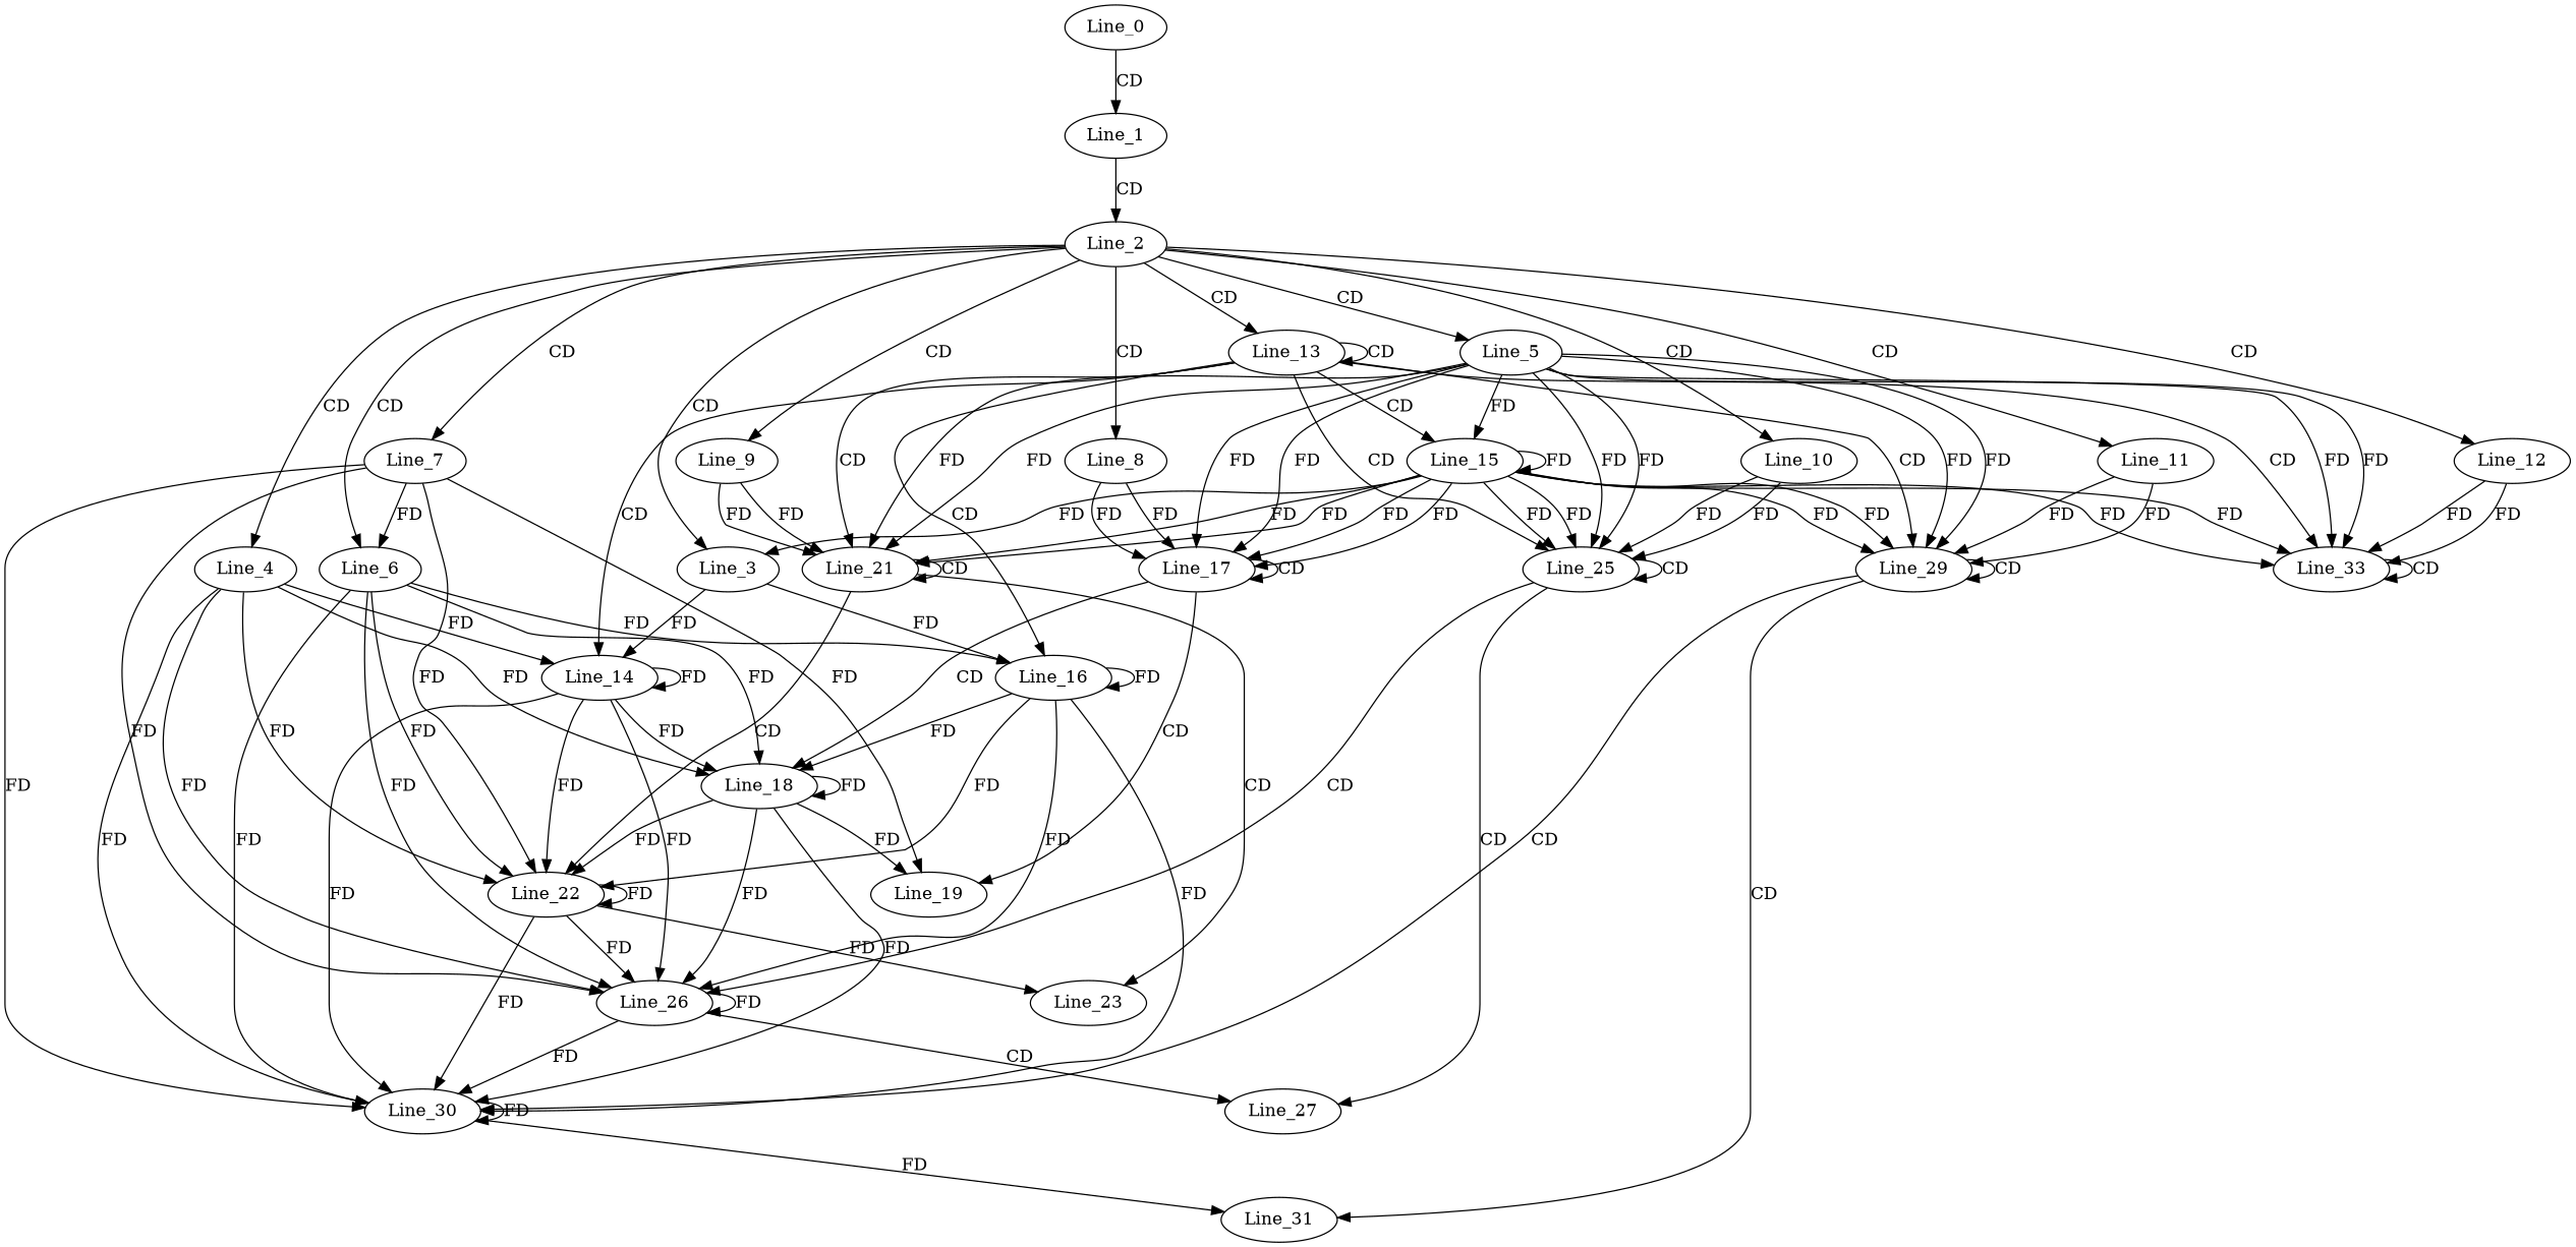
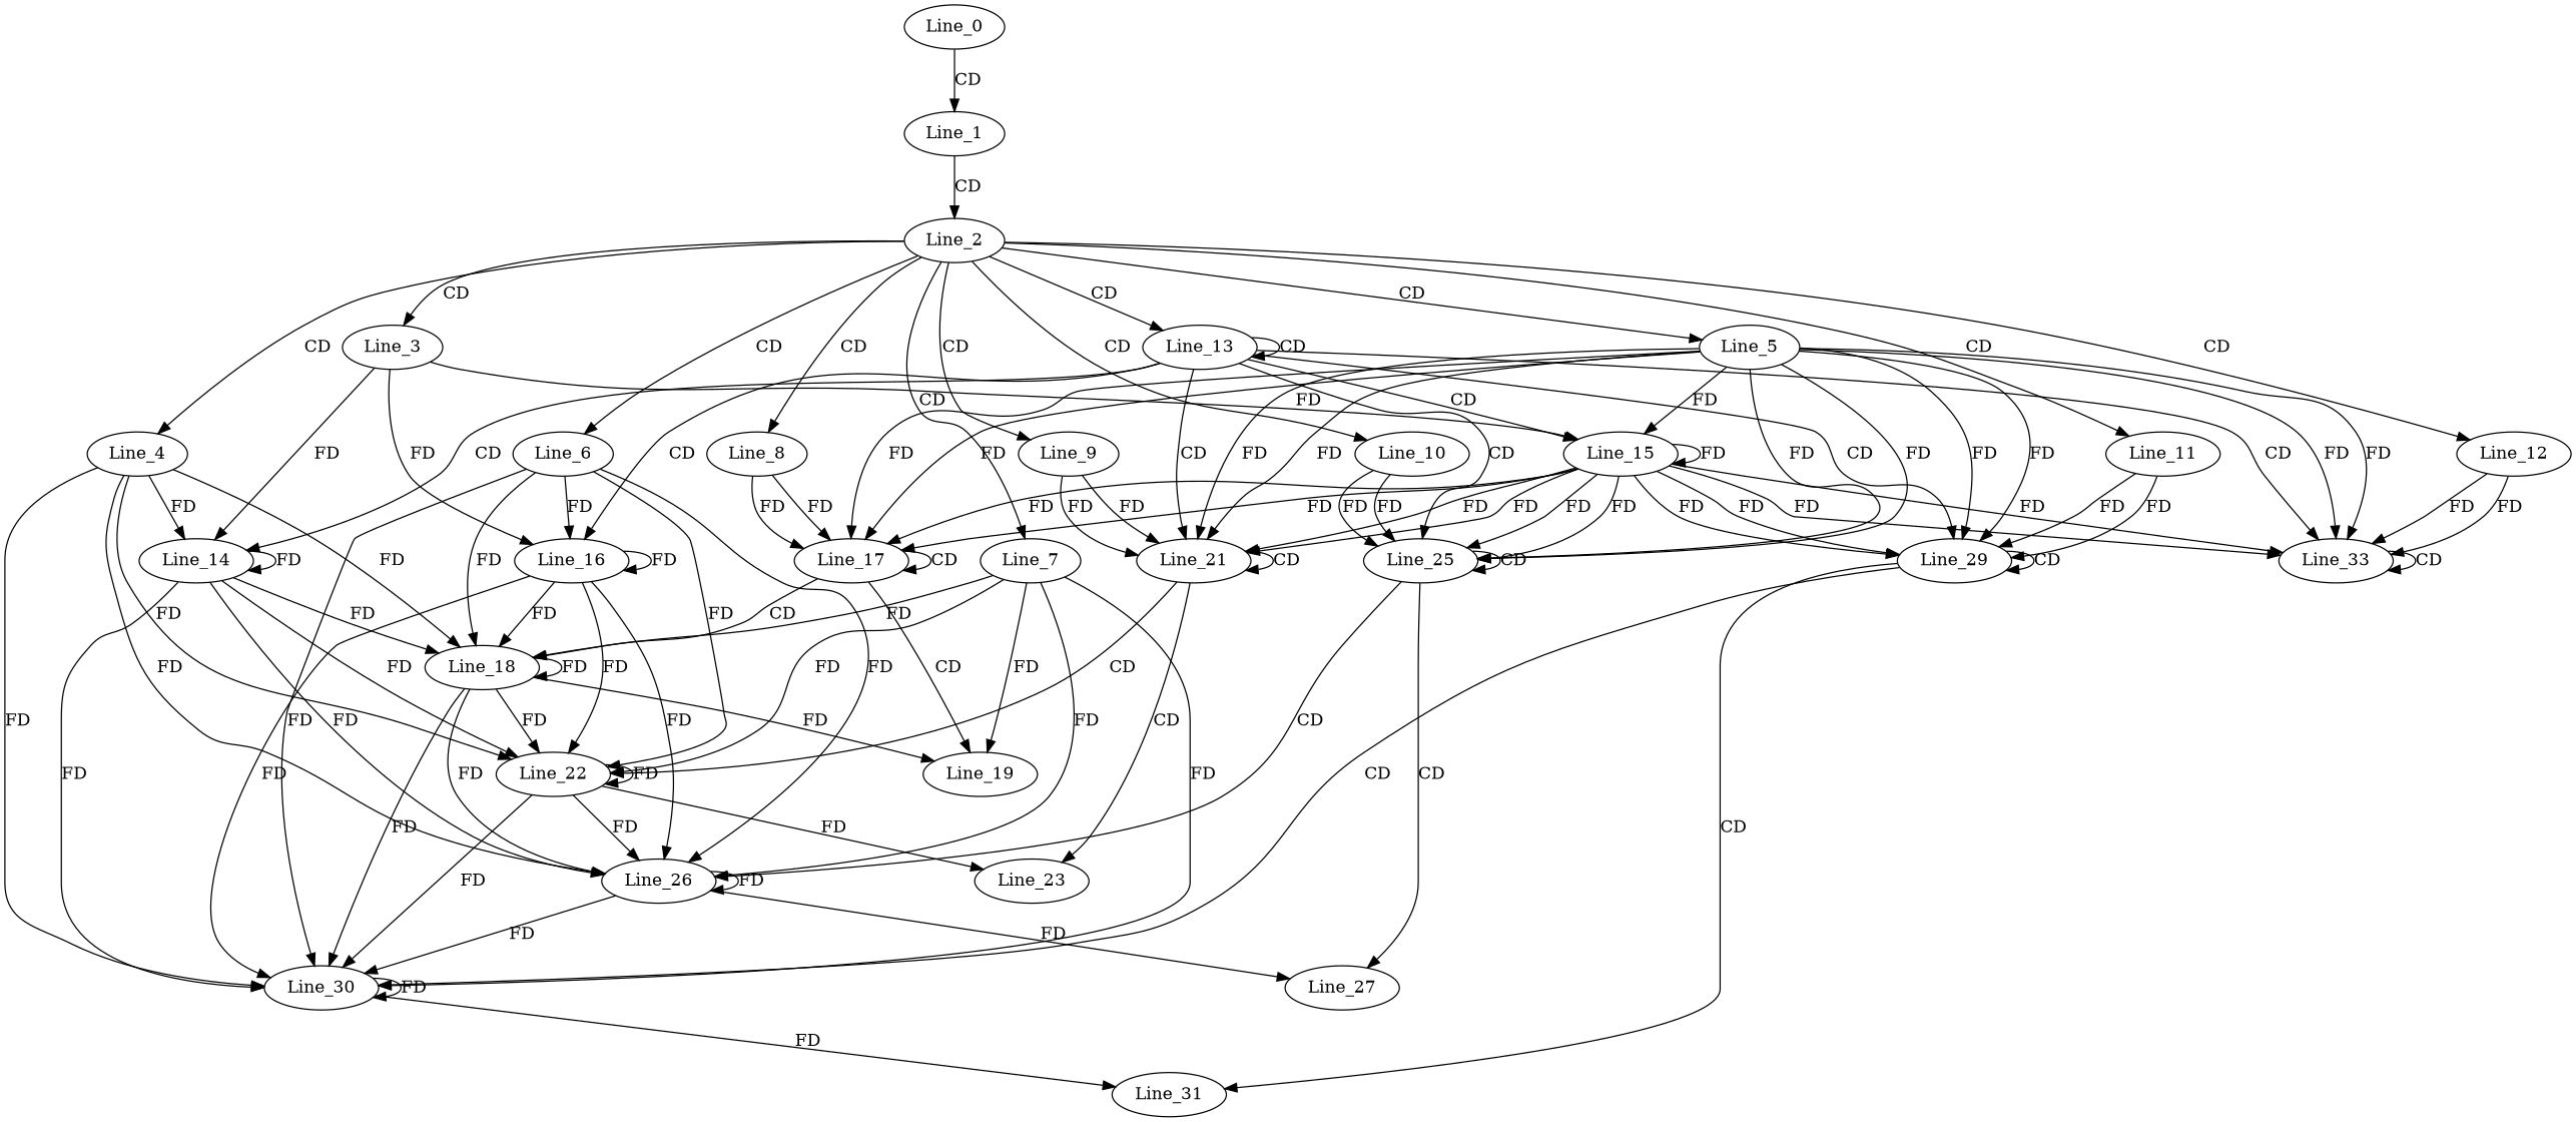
  digraph {
    Line_0
    Line_1
    Line_2
    Line_3
    Line_4
    Line_5
    Line_6
    Line_7
    Line_8
    Line_9
    Line_10
    Line_11
    Line_12
    Line_13
    Line_14
    Line_15
    Line_16
    Line_18
    Line_22
    Line_26
    Line_30
    Line_17
    Line_21
    Line_25
    Line_29
    Line_33
    Line_19
    Line_23
    Line_27
    Line_31
    Line_0 -> Line_1 [label=CD]
    Line_1 -> Line_2 [label=CD]
    Line_2 -> Line_3 [label=CD]
    Line_2 -> Line_4 [label=CD]
    Line_2 -> Line_5 [label=CD]
    Line_2 -> Line_6 [label=CD]
    Line_2 -> Line_7 [label=CD]
    Line_2 -> Line_8 [label=CD]
    Line_2 -> Line_9 [label=CD]
    Line_2 -> Line_10 [label=CD]
    Line_2 -> Line_11 [label=CD]
    Line_2 -> Line_12 [label=CD]
    Line_2 -> Line_13 [label=CD]
    Line_3 -> Line_14 [label=FD]
-   Line_15 -> Line_3 [label=FD]
+   Line_3 -> Line_15 [label=FD]
    Line_3 -> Line_16 [label=FD]
    Line_4 -> Line_14 [label=FD]
    Line_4 -> Line_18 [label=FD]
    Line_4 -> Line_22 [label=FD]
    Line_4 -> Line_26 [label=FD]
    Line_4 -> Line_30 [label=FD]
    Line_5 -> Line_15 [label=FD]
    Line_5 -> Line_17 [label=FD]
    Line_5 -> Line_17 [label=FD]
    Line_5 -> Line_21 [label=FD]
    Line_5 -> Line_21 [label=FD]
    Line_5 -> Line_25 [label=FD]
    Line_5 -> Line_25 [label=FD]
    Line_5 -> Line_29 [label=FD]
    Line_5 -> Line_29 [label=FD]
    Line_5 -> Line_33 [label=FD]
    Line_5 -> Line_33 [label=FD]
    Line_6 -> Line_16 [label=FD]
    Line_6 -> Line_18 [label=FD]
    Line_6 -> Line_22 [label=FD]
    Line_6 -> Line_26 [label=FD]
    Line_6 -> Line_30 [label=FD]
-   Line_7 -> Line_6 [label=FD]
+   Line_7 -> Line_18 [label=FD]
    Line_7 -> Line_22 [label=FD]
    Line_7 -> Line_26 [label=FD]
    Line_7 -> Line_30 [label=FD]
    Line_7 -> Line_19 [label=FD]
    Line_8 -> Line_17 [label=FD]
    Line_8 -> Line_17 [label=FD]
    Line_9 -> Line_21 [label=FD]
    Line_9 -> Line_21 [label=FD]
    Line_10 -> Line_25 [label=FD]
    Line_10 -> Line_25 [label=FD]
    Line_11 -> Line_29 [label=FD]
    Line_11 -> Line_29 [label=FD]
    Line_12 -> Line_33 [label=FD]
    Line_12 -> Line_33 [label=FD]
    Line_13 -> Line_13 [label=CD]
    Line_13 -> Line_14 [label=CD]
    Line_13 -> Line_15 [label=CD]
    Line_13 -> Line_16 [label=CD]
    Line_13 -> Line_21 [label=CD]
    Line_13 -> Line_25 [label=CD]
    Line_13 -> Line_29 [label=CD]
    Line_13 -> Line_33 [label=CD]
    Line_14 -> Line_14 [label=FD]
    Line_14 -> Line_18 [label=FD]
    Line_14 -> Line_22 [label=FD]
    Line_14 -> Line_26 [label=FD]
    Line_14 -> Line_30 [label=FD]
    Line_15 -> Line_15 [label=FD]
    Line_15 -> Line_17 [label=FD]
    Line_15 -> Line_17 [label=FD]
    Line_15 -> Line_21 [label=FD]
    Line_15 -> Line_21 [label=FD]
    Line_15 -> Line_25 [label=FD]
    Line_15 -> Line_25 [label=FD]
    Line_15 -> Line_29 [label=FD]
    Line_15 -> Line_29 [label=FD]
    Line_15 -> Line_33 [label=FD]
    Line_15 -> Line_33 [label=FD]
    Line_16 -> Line_16 [label=FD]
    Line_16 -> Line_18 [label=FD]
    Line_16 -> Line_22 [label=FD]
    Line_16 -> Line_26 [label=FD]
    Line_16 -> Line_30 [label=FD]
    Line_18 -> Line_18 [label=FD]
    Line_18 -> Line_22 [label=FD]
    Line_18 -> Line_26 [label=FD]
    Line_18 -> Line_30 [label=FD]
    Line_18 -> Line_19 [label=FD]
    Line_22 -> Line_22 [label=FD]
    Line_22 -> Line_26 [label=FD]
    Line_22 -> Line_30 [label=FD]
    Line_22 -> Line_23 [label=FD]
    Line_26 -> Line_26 [label=FD]
    Line_26 -> Line_30 [label=FD]
-   Line_26 -> Line_27 [label=CD]
+   Line_26 -> Line_27 [label=FD]
    Line_30 -> Line_30 [label=FD]
    Line_30 -> Line_31 [label=FD]
    Line_17 -> Line_18 [label=CD]
    Line_17 -> Line_17 [label=CD]
    Line_17 -> Line_19 [label=CD]
    Line_21 -> Line_22 [label=CD]
    Line_21 -> Line_21 [label=CD]
    Line_21 -> Line_23 [label=CD]
    Line_25 -> Line_26 [label=CD]
    Line_25 -> Line_25 [label=CD]
    Line_25 -> Line_27 [label=CD]
    Line_29 -> Line_30 [label=CD]
    Line_29 -> Line_29 [label=CD]
    Line_29 -> Line_31 [label=CD]
    Line_33 -> Line_33 [label=CD]
  }
